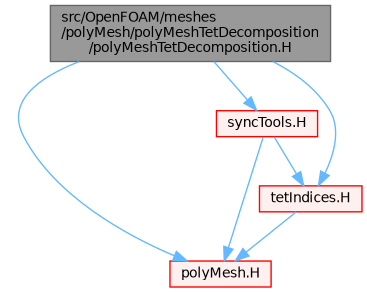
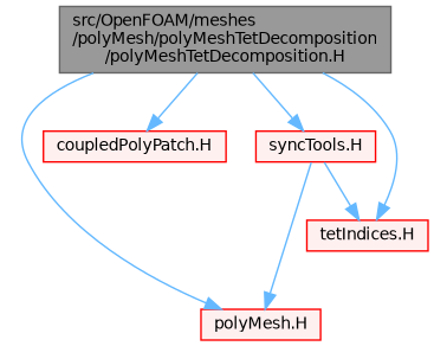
  digraph {
    node [color=red fillcolor="#FFF0F0" fontname=Helvetica fontsize=10 shape=box style=filled]
    edge [color=steelblue1 fontname=Helvetica fontsize=10 labelfontname=Helvetica labelfontsize=10 style=solid]
    n1 [color=gray40 fillcolor=grey60 fontcolor=black height=0.2 label="src/OpenFOAM/meshes\l/polyMesh/polyMeshTetDecomposition\l/polyMeshTetDecomposition.H" width=0.4]
    n2 [height=0.2 label="polyMesh.H" width=0.4]
+   n3 [height=0.2 label="coupledPolyPatch.H" width=0.4]
    n4 [height=0.2 label="syncTools.H" width=0.4]
    n5 [height=0.2 label="tetIndices.H" width=0.4]
    n1 -> n2
+   n1 -> n3
    n1 -> n4
    n1 -> n5
    n4 -> n2
    n4 -> n5
-   n5 -> n2
  }
